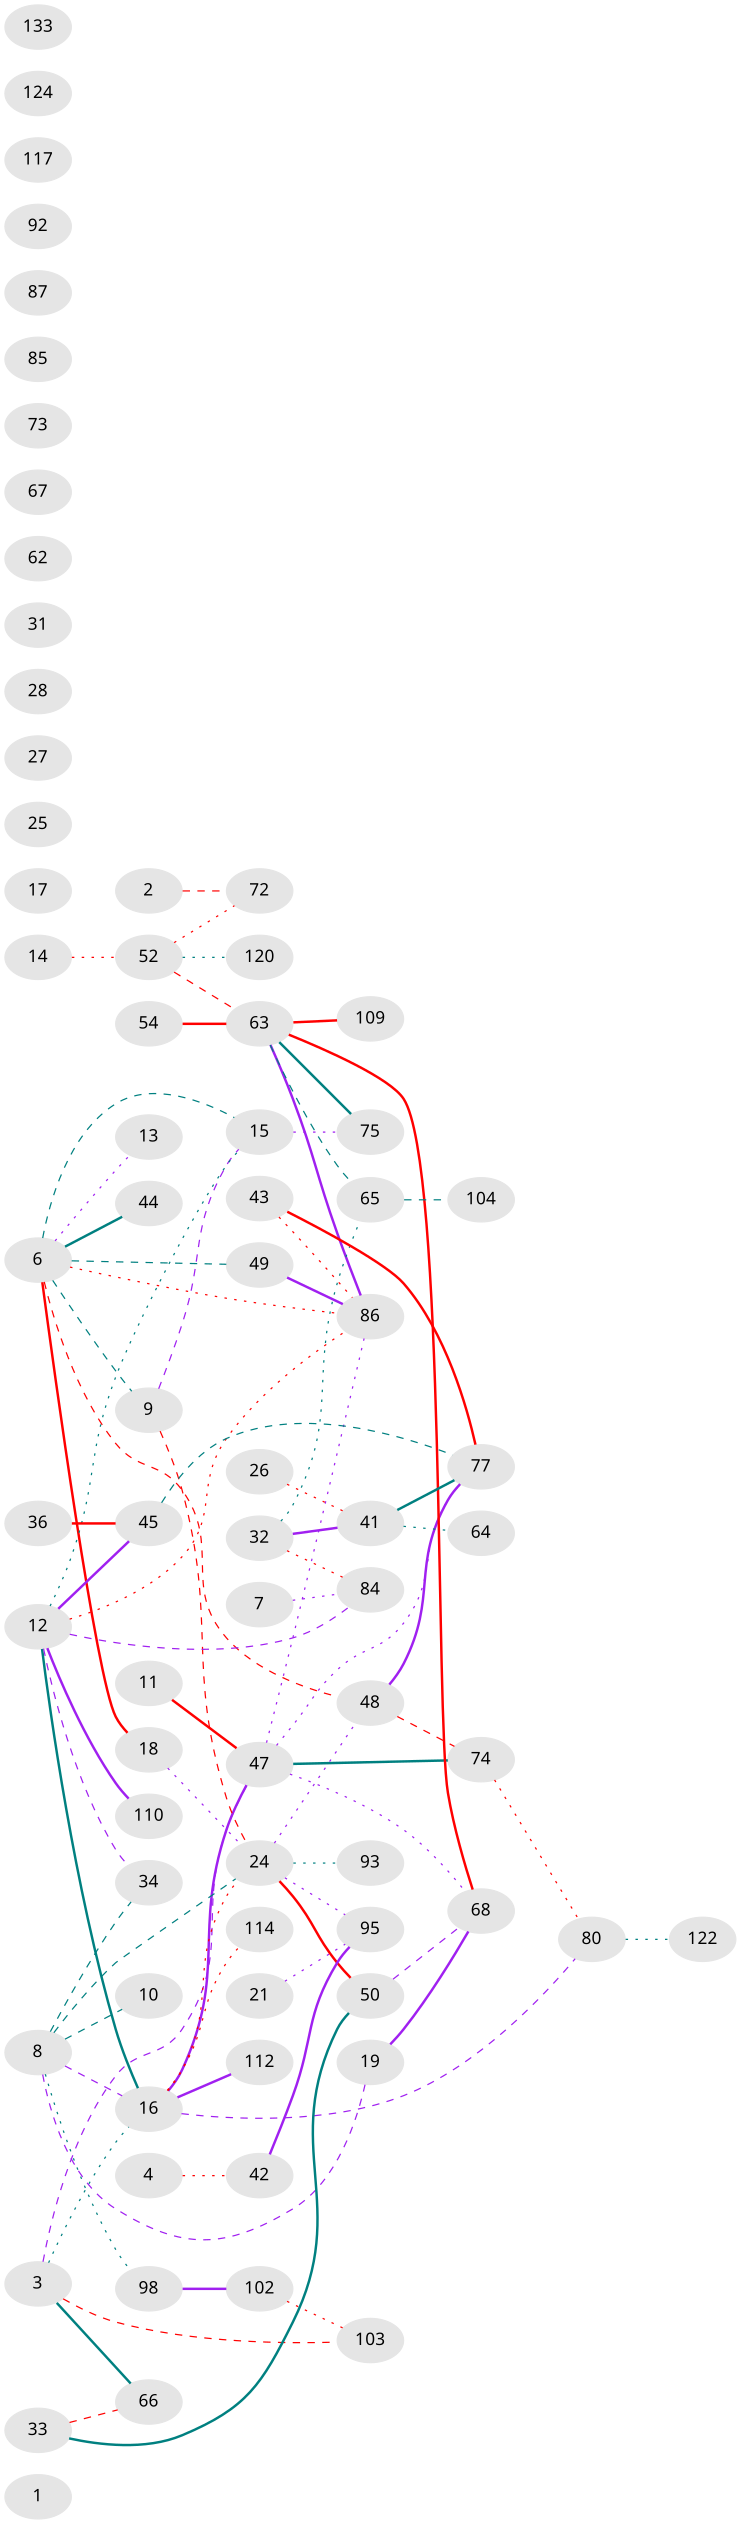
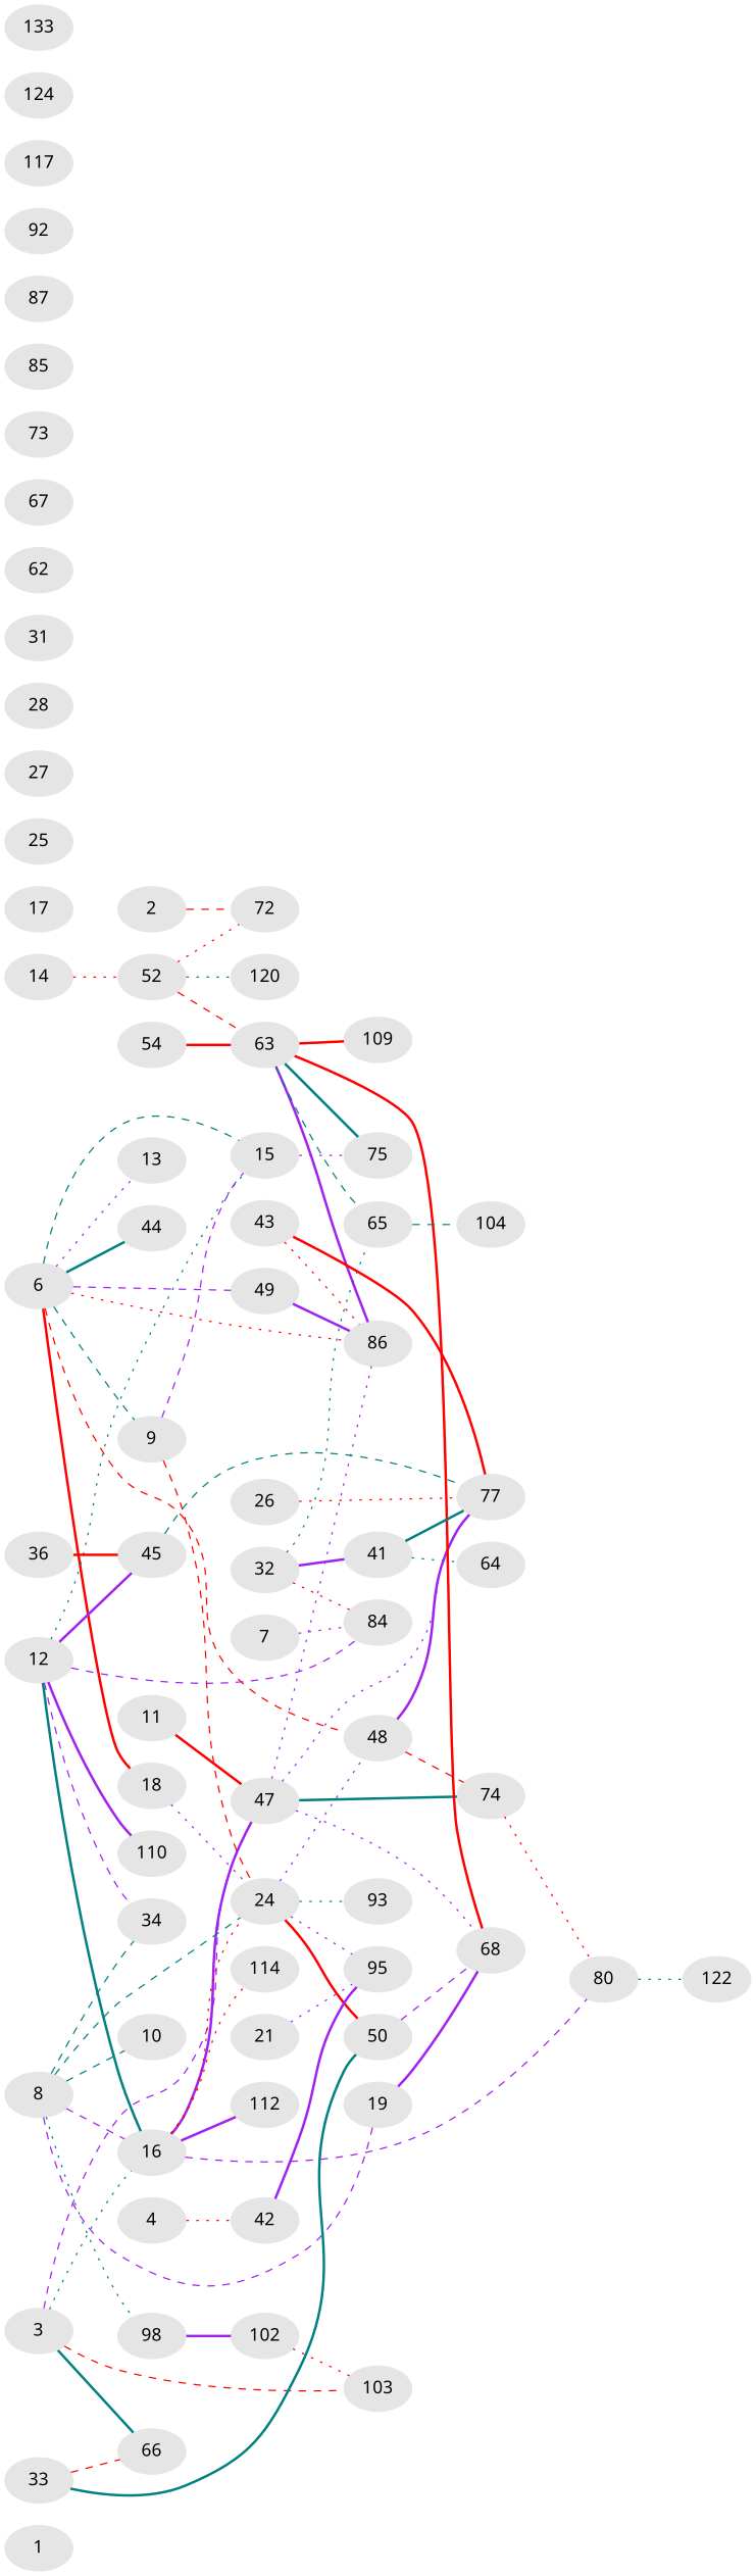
  graph {
    fontname="Noto Sans"
    rankdir=LR
    node [color=gray90 fontname="Noto Sans" style=filled]
    edge [color=purple fontname="Noto Sans" style=dotted]
    1 [super="+147+76"]
    2 [super="+107"]
    72
    3 [super="+5"]
    16 [super="+88"]
    47 [super="+119+118+82"]
    66
    103
    24 [super="+51+108"]
    80 [super="+83"]
    112
    114
    86
    68
    77 [super="+100+132+129"]
    74 [super="+125"]
    98 [super="+145"]
    102 [super="+115+141"]
    4 [super="+142"]
    42
    95 [super="+96+123"]
    6 [super="+22+55+94+20"]
    9 [super="+99+60"]
    13 [super="+39"]
    15
    18 [super="+29+46"]
    44
    48 [super="+59"]
    49
    75 [super="+116"]
    7 [super="+61"]
    84 [super="+91"]
    8 [super="+113+40"]
    10 [super="+38"]
    19
    34
    50 [super="+57"]
    93
    11 [super="+21+126"]
    12 [super="+30+70+89"]
    45
    110
    52 [super="+81+58"]
    63 [super="+136"]
    120
    14
    122
    17
    n49 [label=21]
    25
    26
    27
    28 [super="+79"]
    31
    32 [super="+37"]
    41 [super="+121"]
    65
    64
    104
    33 [super="+35+111"]
    36 [super="+128"]
    43 [super="+71"]
    109
    54
    62
    67
    73
    85
    87
    92
    117
    124
    133
    2 -- 72 [color=red style=dashed]
    3 -- 16 [color=teal]
    3 -- 47 [style=dashed]
    3 -- 66 [color=teal style=bold]
    3 -- 103 [color=red style=dashed]
    16 -- 47 [style=bold]
    16 -- 24 [color=red]
    16 -- 80 [style=dashed]
    16 -- 112 [style=bold]
    16 -- 114 [color=red]
    47 -- 86
    47 -- 68
    47 -- 77
    47 -- 74 [color=teal style=bold]
    24 -- 95
    24 -- 48
    24 -- 50 [color=red style=bold]
    24 -- 93 [color=teal]
    80 -- 122 [color=teal]
    74 -- 80 [color=red]
    98 -- 102 [style=bold]
    102 -- 103 [color=red]
    4 -- 42 [color=red]
    42 -- 95 [style=bold]
    6 -- 86 [color=red]
    6 -- 9 [color=teal style=dashed]
    6 -- 13 [weight=2]
    6 -- 15 [color=teal style=dashed]
    6 -- 18 [color=red style=bold]
    6 -- 44 [color=teal style=bold]
    6 -- 48 [color=red style=dashed]
-   6 -- 49 [color=teal style=dashed]
+   6 -- 49 [style=dashed]
    9 -- 24 [color=red style=dashed]
    9 -- 15 [style=dashed]
    15 -- 75
    18 -- 24
    48 -- 77 [style=bold]
    48 -- 74 [color=red style=dashed]
    49 -- 86 [style=bold]
    7 -- 84
    8 -- 16 [style=dashed]
    8 -- 24 [color=teal style=dashed]
    8 -- 98 [color=teal]
    8 -- 10 [color=teal style=dashed]
    8 -- 19 [style=dashed]
    8 -- 34 [color=teal style=dashed]
    19 -- 68 [style=bold]
    50 -- 68 [style=dashed]
    11 -- 47 [color=red style=bold]
    12 -- 16 [color=teal style=bold]
-   12 -- 86 [color=red]
    12 -- 15 [color=teal]
    12 -- 84 [style=dashed]
    12 -- 34 [style=dashed]
    12 -- 45 [style=bold]
    12 -- 110 [style=bold]
    45 -- 77 [color=teal style=dashed]
    52 -- 72 [color=red]
    52 -- 63 [color=red style=dashed weight=2]
    52 -- 120 [color=teal]
    63 -- 86 [style=bold]
    63 -- 68 [color=red style=bold]
    63 -- 75 [color=teal style=bold]
    63 -- 65 [color=teal style=dashed]
    63 -- 109 [color=red style=bold]
    14 -- 52 [color=red]
    n49 -- 95
-   26 -- 41 [color=red]
+   26 -- 77 [color=red]
    32 -- 84 [color=red]
    32 -- 41 [style=bold]
    32 -- 65 [color=teal]
    41 -- 77 [color=teal style=bold]
    41 -- 64 [color=teal]
    65 -- 104 [color=teal style=dashed]
    33 -- 66 [color=red style=dashed]
    33 -- 50 [color=teal style=bold]
    36 -- 45 [color=red style=bold]
    43 -- 86 [color=red]
    43 -- 77 [color=red style=bold]
    54 -- 63 [color=red style=bold]
  }
